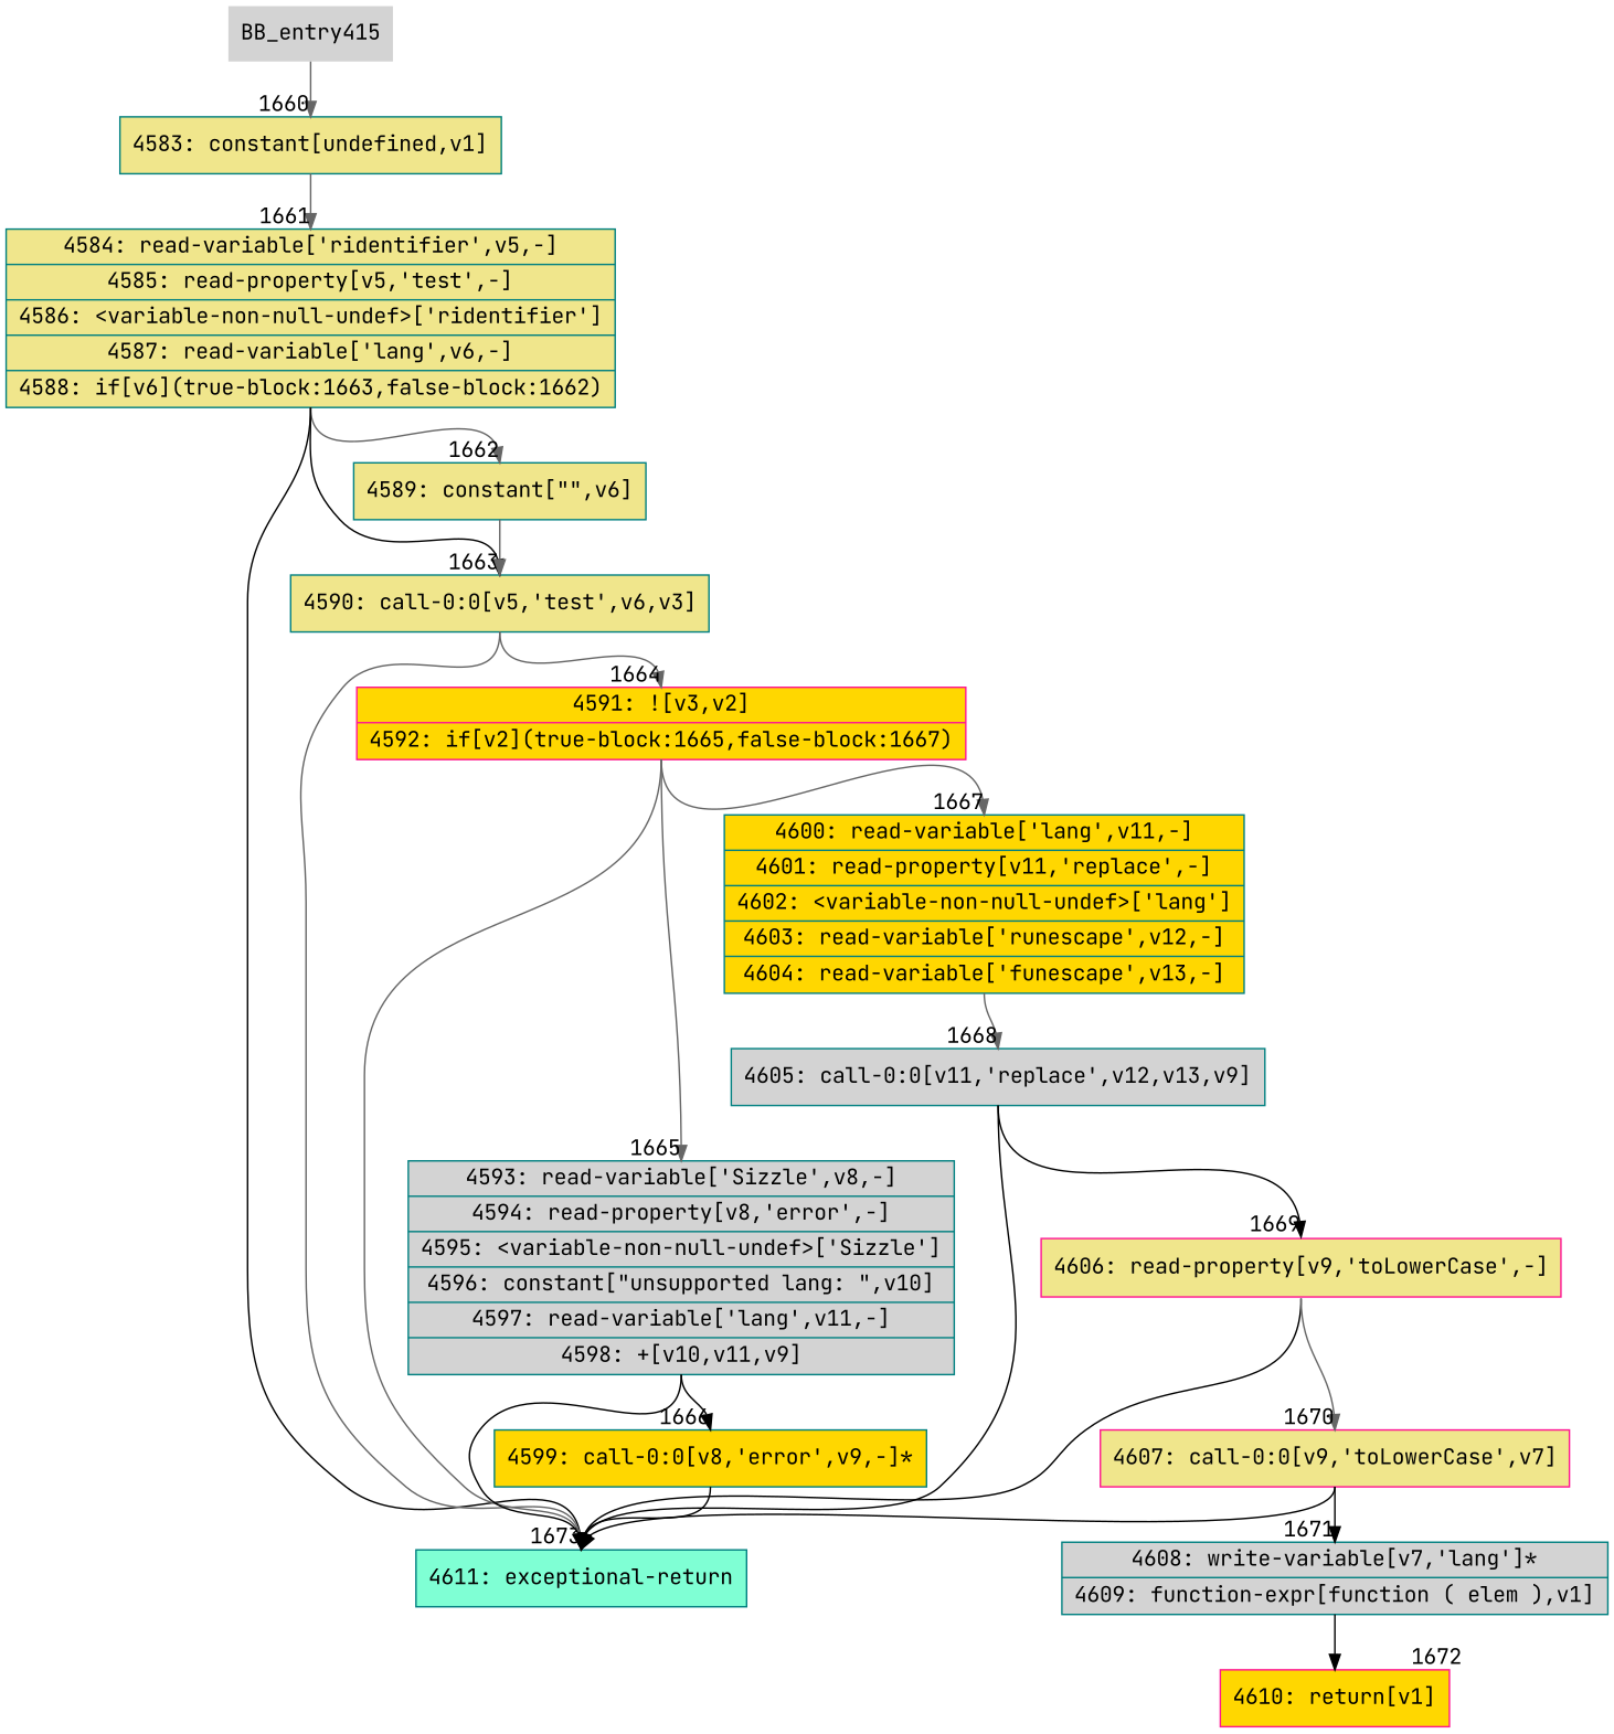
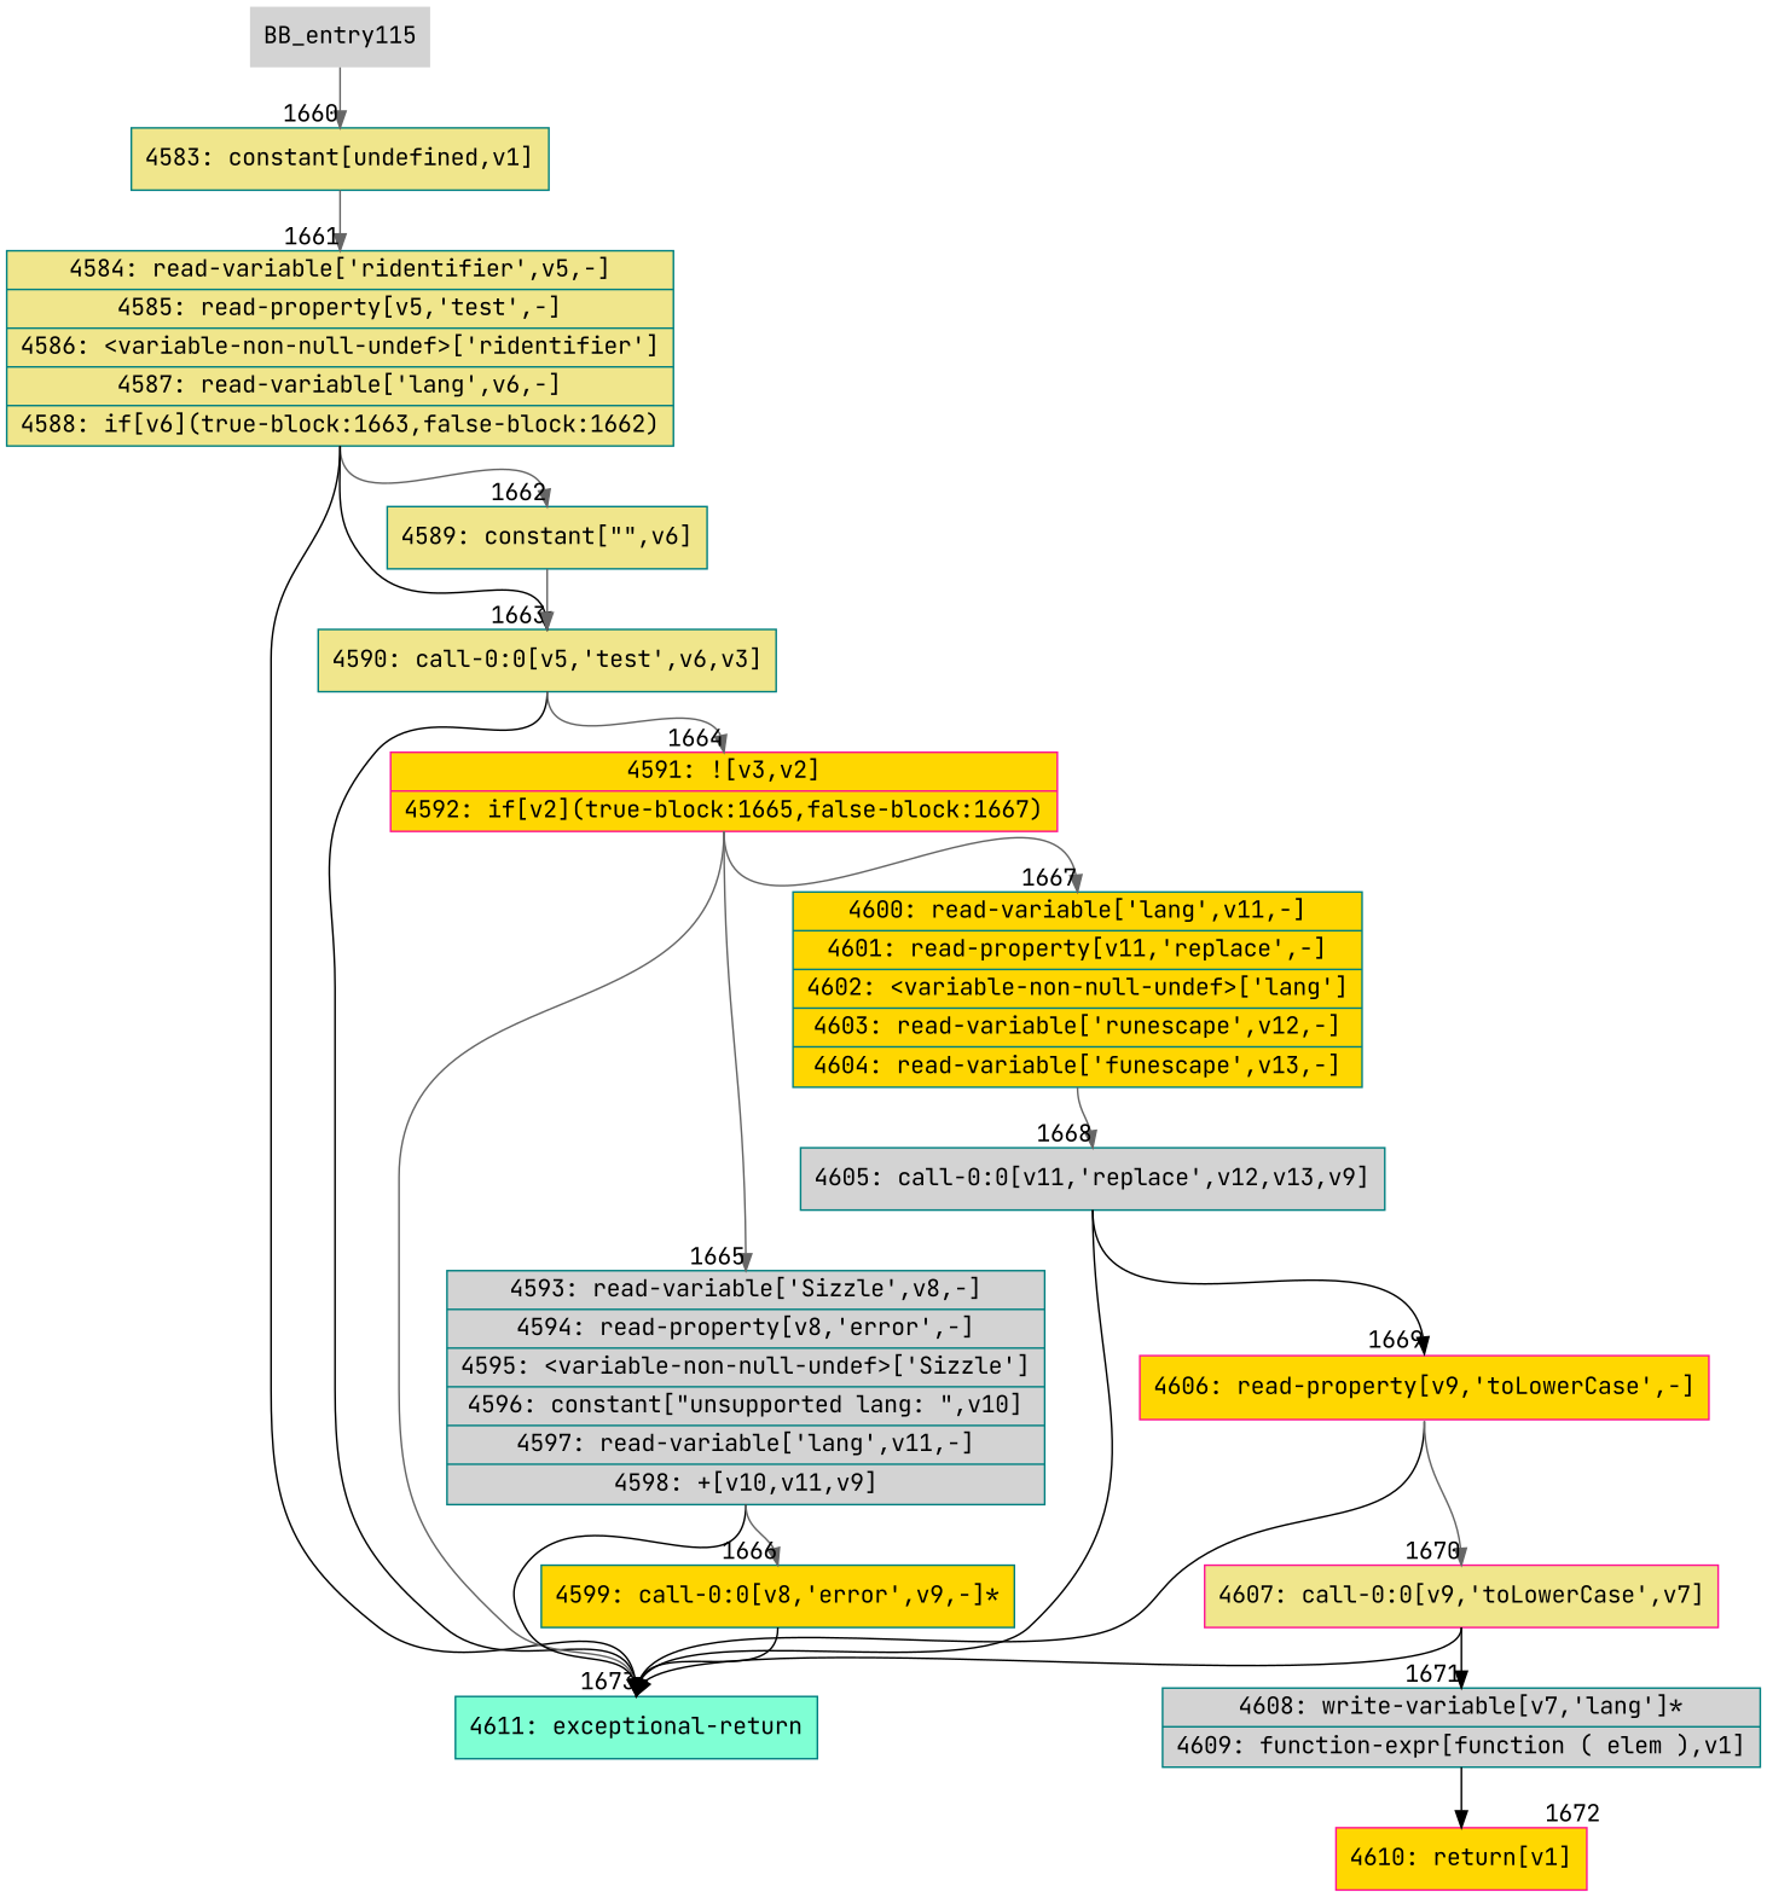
  digraph {
    fontname="JetBrains Mono"
    rankdir=TD
    node [color=teal fillcolor=khaki fontname="JetBrains Mono" shape=record style=filled]
    edge [color=gray40 fontname="JetBrains Mono" headport=n tailport=s]
-   BB_entry115 [fillcolor=lightgrey shape=none label=BB_entry415]
+   BB_entry115 [fillcolor=lightgrey shape=none]
    n2 [label="{4583: constant[undefined,v1]}"]
    n3 [label="{4584: read-variable['ridentifier',v5,-]|4585: read-property[v5,'test',-]|4586: \<variable-non-null-undef\>['ridentifier']|4587: read-variable['lang',v6,-]|4588: if[v6](true-block:1663,false-block:1662)}"]
    n4 [label="{4590: call-0:0[v5,'test',v6,v3]}"]
    n5 [label="{4589: constant[\"\",v6]}"]
    n6 [fillcolor=aquamarine label="{4611: exceptional-return}"]
    n7 [color=deeppink fillcolor=gold label="{4591: ![v3,v2]|4592: if[v2](true-block:1665,false-block:1667)}"]
    n8 [fillcolor=lightgrey label="{4593: read-variable['Sizzle',v8,-]|4594: read-property[v8,'error',-]|4595: \<variable-non-null-undef\>['Sizzle']|4596: constant[\"unsupported lang: \",v10]|4597: read-variable['lang',v11,-]|4598: +[v10,v11,v9]}"]
    n9 [fillcolor=gold label="{4600: read-variable['lang',v11,-]|4601: read-property[v11,'replace',-]|4602: \<variable-non-null-undef\>['lang']|4603: read-variable['runescape',v12,-]|4604: read-variable['funescape',v13,-]}"]
    n10 [fillcolor=gold label="{4599: call-0:0[v8,'error',v9,-]*}"]
    n11 [fillcolor=lightgrey label="{4605: call-0:0[v11,'replace',v12,v13,v9]}"]
-   n12 [color=deeppink label="{4606: read-property[v9,'toLowerCase',-]}"]
+   n12 [color=deeppink fillcolor=gold label="{4606: read-property[v9,'toLowerCase',-]}"]
    n13 [color=deeppink label="{4607: call-0:0[v9,'toLowerCase',v7]}"]
    n14 [fillcolor=lightgrey label="{4608: write-variable[v7,'lang']*|4609: function-expr[function ( elem ),v1]}"]
    n15 [color=deeppink fillcolor=gold label="{4610: return[v1]}"]
    BB_entry115 -> n2 [headlabel="    1660"]
    n2 -> n3 [headlabel="      1661"]
    n3 -> n4 [color=black headlabel="      1663"]
    n3 -> n5 [headlabel="      1662"]
    n3 -> n6 [color=black headlabel="      1673"]
-   n4 -> n6
+   n4 -> n6 [color=black]
    n4 -> n7 [headlabel="      1664"]
    n5 -> n4
    n7 -> n6
    n7 -> n8 [headlabel="      1665"]
    n7 -> n9 [headlabel="      1667"]
    n8 -> n6 [color=black]
-   n8 -> n10 [color=black headlabel="      1666"]
+   n8 -> n10 [headlabel="      1666"]
    n9 -> n11 [headlabel="      1668"]
    n10 -> n6 [color=black]
    n11 -> n6 [color=black]
    n11 -> n12 [color=black headlabel="      1669"]
    n12 -> n6 [color=black]
    n12 -> n13 [headlabel="      1670"]
    n13 -> n6 [color=black]
    n13 -> n14 [color=black headlabel="      1671"]
    n14 -> n15 [color=black headlabel="      1672"]
  }
